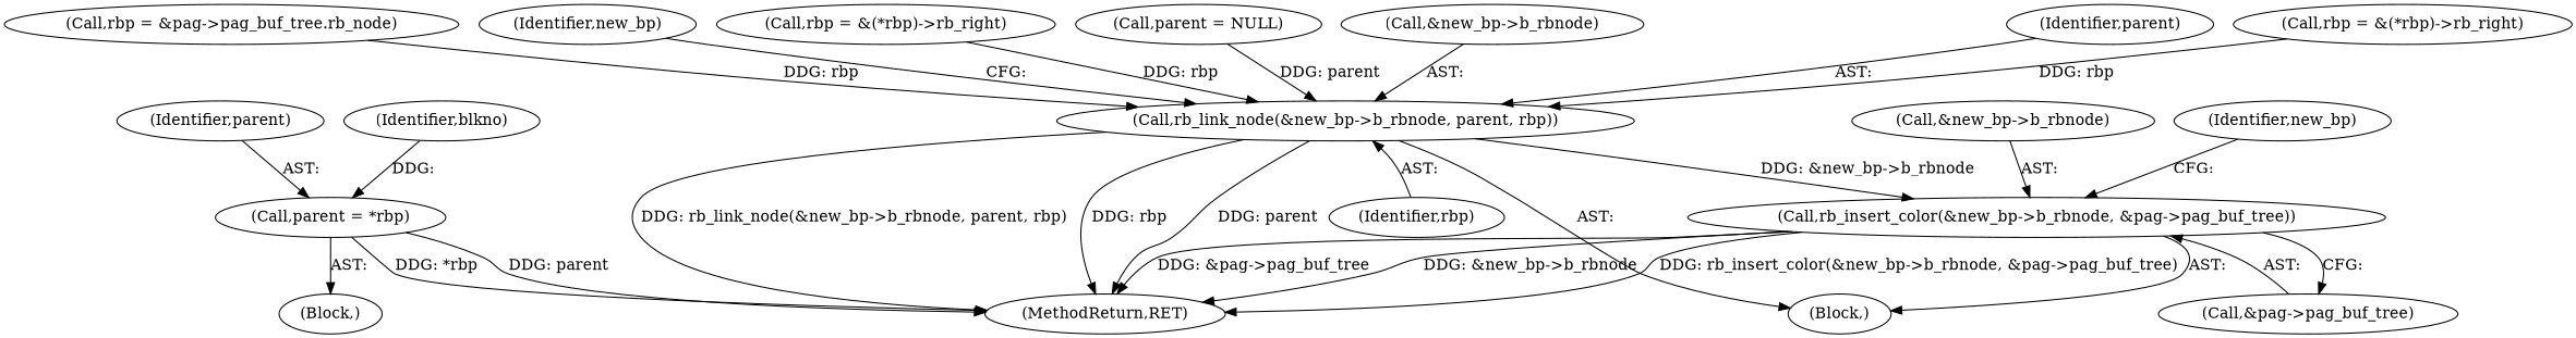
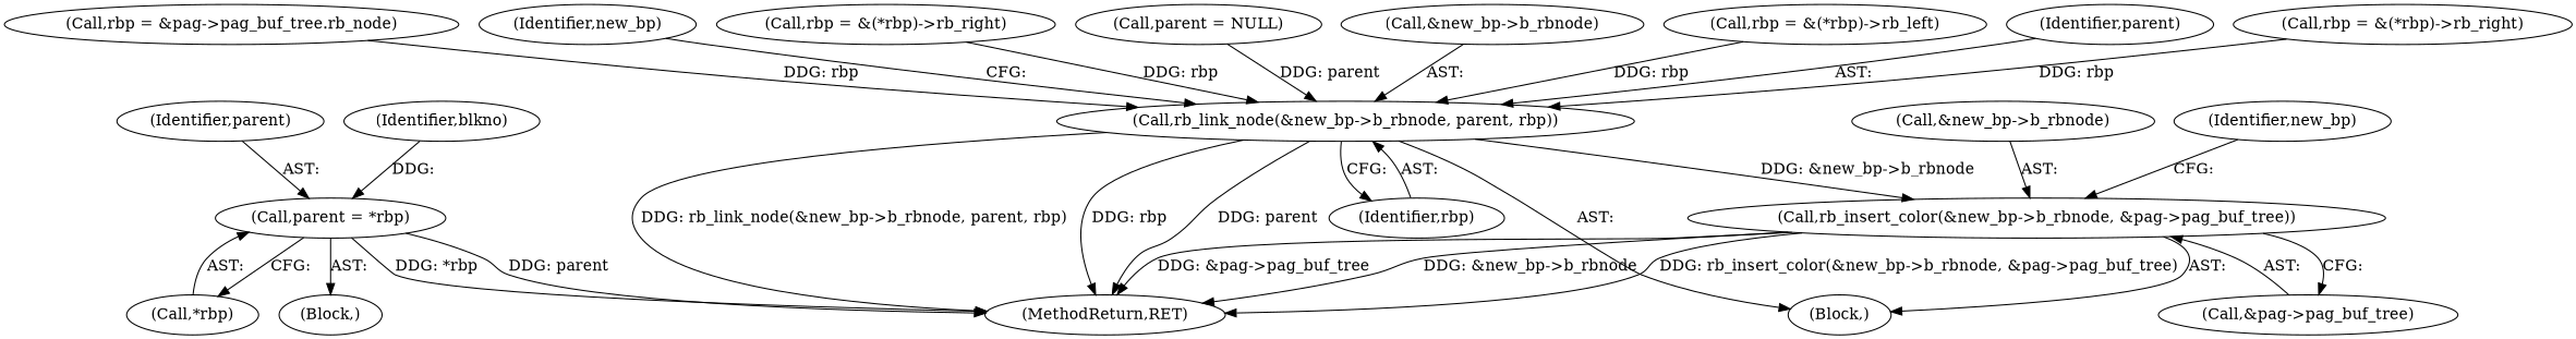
  digraph {
    n1 [label="(Call,parent = *rbp)"]
    n2 [label="(Block,)"]
+   n3 [label="(Call,*rbp)"]
    n4 [label="(MethodReturn,RET)"]
    n5 [label="(Call,rb_link_node(&new_bp->b_rbnode, parent, rbp))"]
    n6 [label="(Call,rb_insert_color(&new_bp->b_rbnode, &pag->pag_buf_tree))"]
    n7 [label="(Block,)"]
    n8 [label="(Identifier,rbp)"]
    n9 [label="(Call,&pag->pag_buf_tree)"]
    n10 [label="(Identifier,blkno)"]
    n11 [label="(Identifier,parent)"]
    n12 [label="(Call,rbp = &pag->pag_buf_tree.rb_node)"]
    n13 [label="(Identifier,new_bp)"]
    n14 [label="(Identifier,new_bp)"]
    n15 [label="(Call,rbp = &(*rbp)->rb_right)"]
    n16 [label="(Call,parent = NULL)"]
    n17 [label="(Call,&new_bp->b_rbnode)"]
    n18 [label="(Call,&new_bp->b_rbnode)"]
+   n19 [label="(Call,rbp = &(*rbp)->rb_left)"]
    n20 [label="(Identifier,parent)"]
    n21 [label="(Call,rbp = &(*rbp)->rb_right)"]
    n1 -> n2 [label="AST: "]
+   n1 -> n3 [label="CFG: "]
    n1 -> n4 [label="DDG: parent"]
    n1 -> n4 [label="DDG: *rbp"]
+   n3 -> n1 [label="AST: "]
    n5 -> n4 [label="DDG: parent"]
    n5 -> n4 [label="DDG: rb_link_node(&new_bp->b_rbnode, parent, rbp)"]
    n5 -> n4 [label="DDG: rbp"]
    n5 -> n6 [label="DDG: &new_bp->b_rbnode"]
    n5 -> n7 [label="AST: "]
+   n5 -> n8 [label="CFG: "]
    n6 -> n4 [label="DDG: &pag->pag_buf_tree"]
    n6 -> n4 [label="DDG: &new_bp->b_rbnode"]
    n6 -> n4 [label="DDG: rb_insert_color(&new_bp->b_rbnode, &pag->pag_buf_tree)"]
    n6 -> n7 [label="AST: "]
    n6 -> n9 [label="CFG: "]
    n8 -> n5 [label="AST: "]
    n9 -> n6 [label="AST: "]
    n10 -> n1 [label="DDG: "]
    n11 -> n1 [label="AST: "]
    n12 -> n5 [label="DDG: rbp"]
    n13 -> n6 [label="CFG: "]
    n14 -> n5 [label="CFG: "]
    n15 -> n5 [label="DDG: rbp"]
    n16 -> n5 [label="DDG: parent"]
    n17 -> n6 [label="AST: "]
    n18 -> n5 [label="AST: "]
+   n19 -> n5 [label="DDG: rbp"]
    n20 -> n5 [label="AST: "]
    n21 -> n5 [label="DDG: rbp"]
  }
